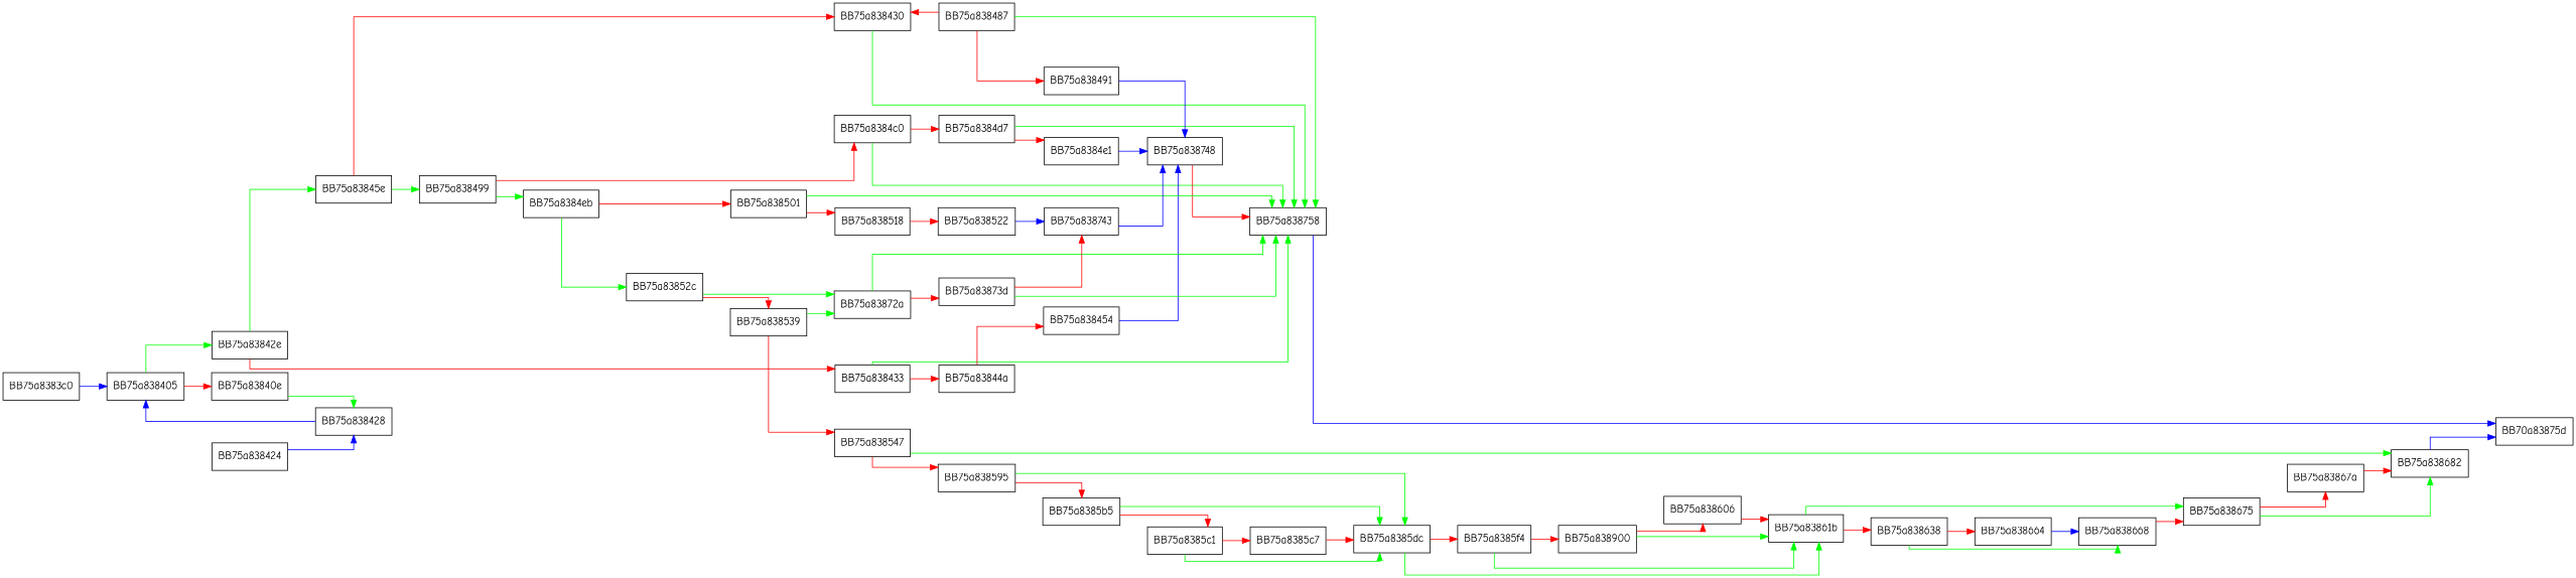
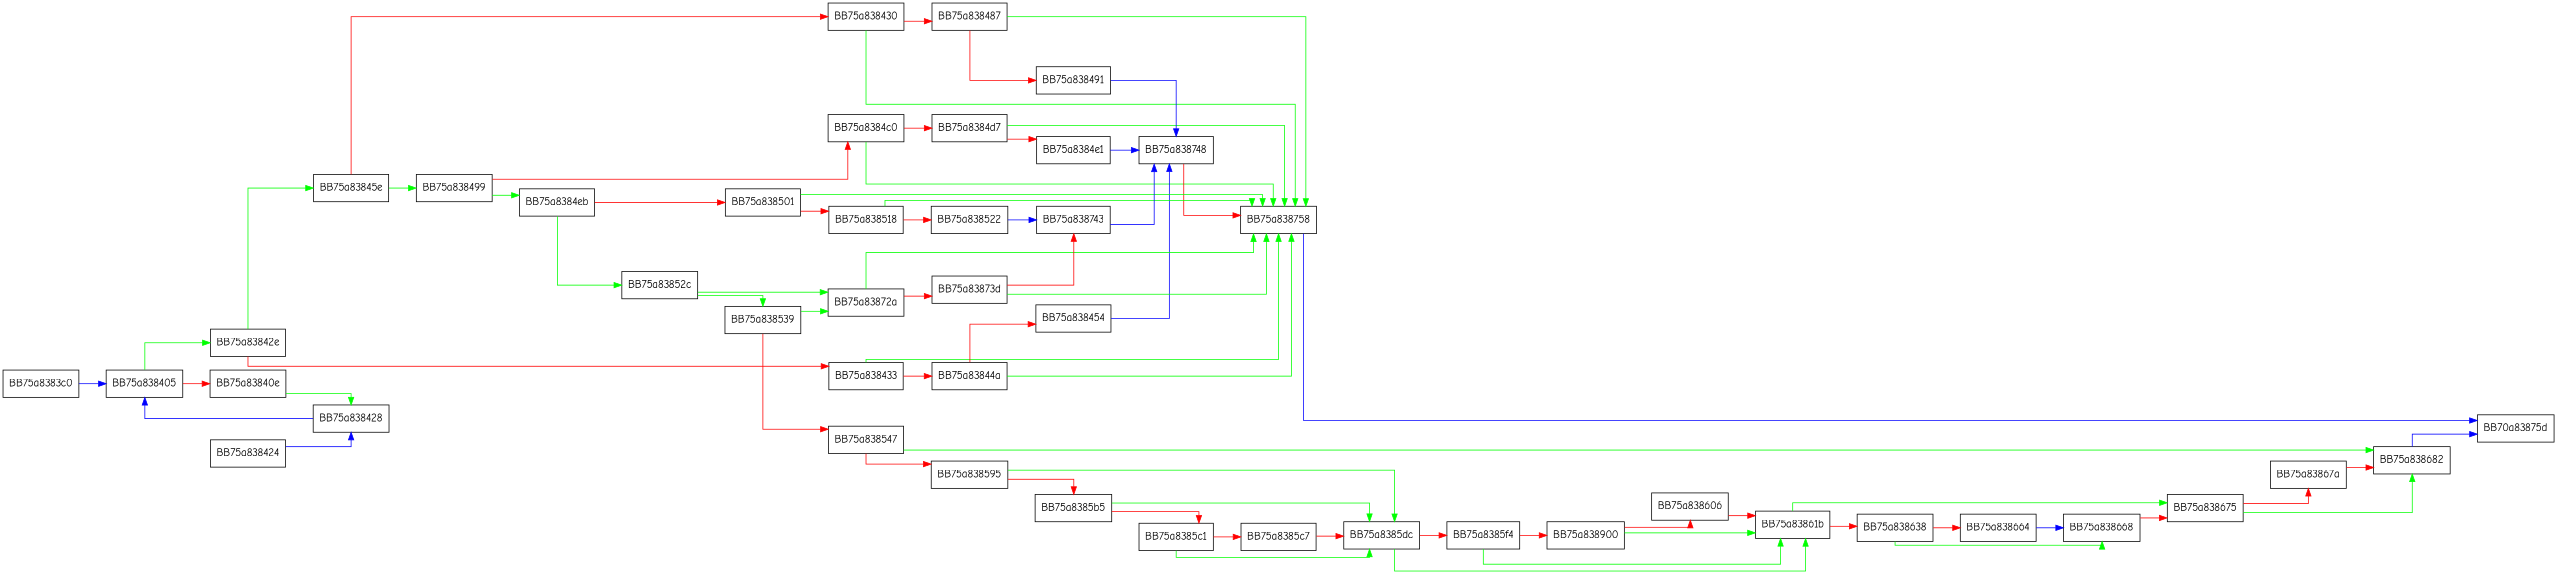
  digraph {
    fontname="Comic Neue"
    rankdir=LR
    splines=ortho
    node [fontname="Comic Neue" shape=box]
    edge [color=red fontname="Comic Neue"]
    BB75a8383c0
    BB75a838405
    BB75a83842e
    BB75a83840e
    BB75a83845e
    BB75a838433
    BB75a838428
    BB75a838499
    n9 [label=BB75a838430]
    BB75a838758
    BB75a83844a
    BB75a838424
    BB75a8384eb
    BB75a8384c0
    BB75a838487
    n16 [label=BB70a83875d]
    BB75a838454
    BB75a838748
    BB75a83852c
    BB75a838501
    BB75a8384d7
    BB75a838491
    BB75a83872a
    BB75a838539
    BB75a838518
    BB75a8384e1
    BB75a83873d
    BB75a838547
    BB75a838522
    BB75a838743
    BB75a838682
    BB75a838595
    BB75a8385dc
    BB75a8385b5
    BB75a83861b
    BB75a8385f4
    BB75a8385c1
    BB75a838675
    BB75a838638
    n40 [label=BB75a838900]
    BB75a8385c7
    BB75a83867a
    BB75a838668
    BB75a838664
    BB75a838606
    BB75a8383c0 -> BB75a838405 [color=blue]
    BB75a838405 -> BB75a83842e [color=green]
    BB75a838405 -> BB75a83840e
    BB75a83842e -> BB75a83845e [color=green]
    BB75a83842e -> BB75a838433
    BB75a83840e -> BB75a838428 [color=green]
    BB75a83845e -> BB75a838499 [color=green]
    BB75a83845e -> n9
    BB75a838433 -> BB75a838758 [color=green]
    BB75a838433 -> BB75a83844a
    BB75a838428 -> BB75a838405 [color=blue]
    BB75a838499 -> BB75a8384eb [color=green]
    BB75a838499 -> BB75a8384c0
    n9 -> BB75a838758 [color=green]
-   BB75a838487 -> n9
+   n9 -> BB75a838487
    BB75a838758 -> n16 [color=blue]
+   BB75a83844a -> BB75a838758 [color=green]
    BB75a83844a -> BB75a838454
    BB75a838424 -> BB75a838428 [color=blue]
    BB75a8384eb -> BB75a83852c [color=green]
    BB75a8384eb -> BB75a838501
    BB75a8384c0 -> BB75a838758 [color=green]
    BB75a8384c0 -> BB75a8384d7
    BB75a838487 -> BB75a838758 [color=green]
    BB75a838487 -> BB75a838491
    BB75a838454 -> BB75a838748 [color=blue]
    BB75a838748 -> BB75a838758
    BB75a83852c -> BB75a83872a [color=green]
-   BB75a83852c -> BB75a838539
+   BB75a83852c -> BB75a838539 [color=green]
    BB75a838501 -> BB75a838758 [color=green]
    BB75a838501 -> BB75a838518
    BB75a8384d7 -> BB75a838758 [color=green]
    BB75a8384d7 -> BB75a8384e1
    BB75a838491 -> BB75a838748 [color=blue]
    BB75a83872a -> BB75a838758 [color=green]
    BB75a83872a -> BB75a83873d
    BB75a838539 -> BB75a83872a [color=green]
    BB75a838539 -> BB75a838547
+   BB75a838518 -> BB75a838758 [color=green]
    BB75a838518 -> BB75a838522
    BB75a8384e1 -> BB75a838748 [color=blue]
    BB75a83873d -> BB75a838758 [color=green]
    BB75a83873d -> BB75a838743
    BB75a838547 -> BB75a838682 [color=green]
    BB75a838547 -> BB75a838595
    BB75a838522 -> BB75a838743 [color=blue]
    BB75a838743 -> BB75a838748 [color=blue]
    BB75a838682 -> n16 [color=blue]
    BB75a838595 -> BB75a8385dc [color=green]
    BB75a838595 -> BB75a8385b5
    BB75a8385dc -> BB75a83861b [color=green]
    BB75a8385dc -> BB75a8385f4
    BB75a8385b5 -> BB75a8385dc [color=green]
    BB75a8385b5 -> BB75a8385c1
    BB75a83861b -> BB75a838675 [color=green]
    BB75a83861b -> BB75a838638
    BB75a8385f4 -> BB75a83861b [color=green]
    BB75a8385f4 -> n40
    BB75a8385c1 -> BB75a8385dc [color=green]
    BB75a8385c1 -> BB75a8385c7
    BB75a838675 -> BB75a838682 [color=green]
    BB75a838675 -> BB75a83867a
    BB75a838638 -> BB75a838668 [color=green]
    BB75a838638 -> BB75a838664
    n40 -> BB75a83861b [color=green]
    n40 -> BB75a838606
    BB75a8385c7 -> BB75a8385dc
    BB75a83867a -> BB75a838682
    BB75a838668 -> BB75a838675
    BB75a838664 -> BB75a838668 [color=blue]
    BB75a838606 -> BB75a83861b
  }
